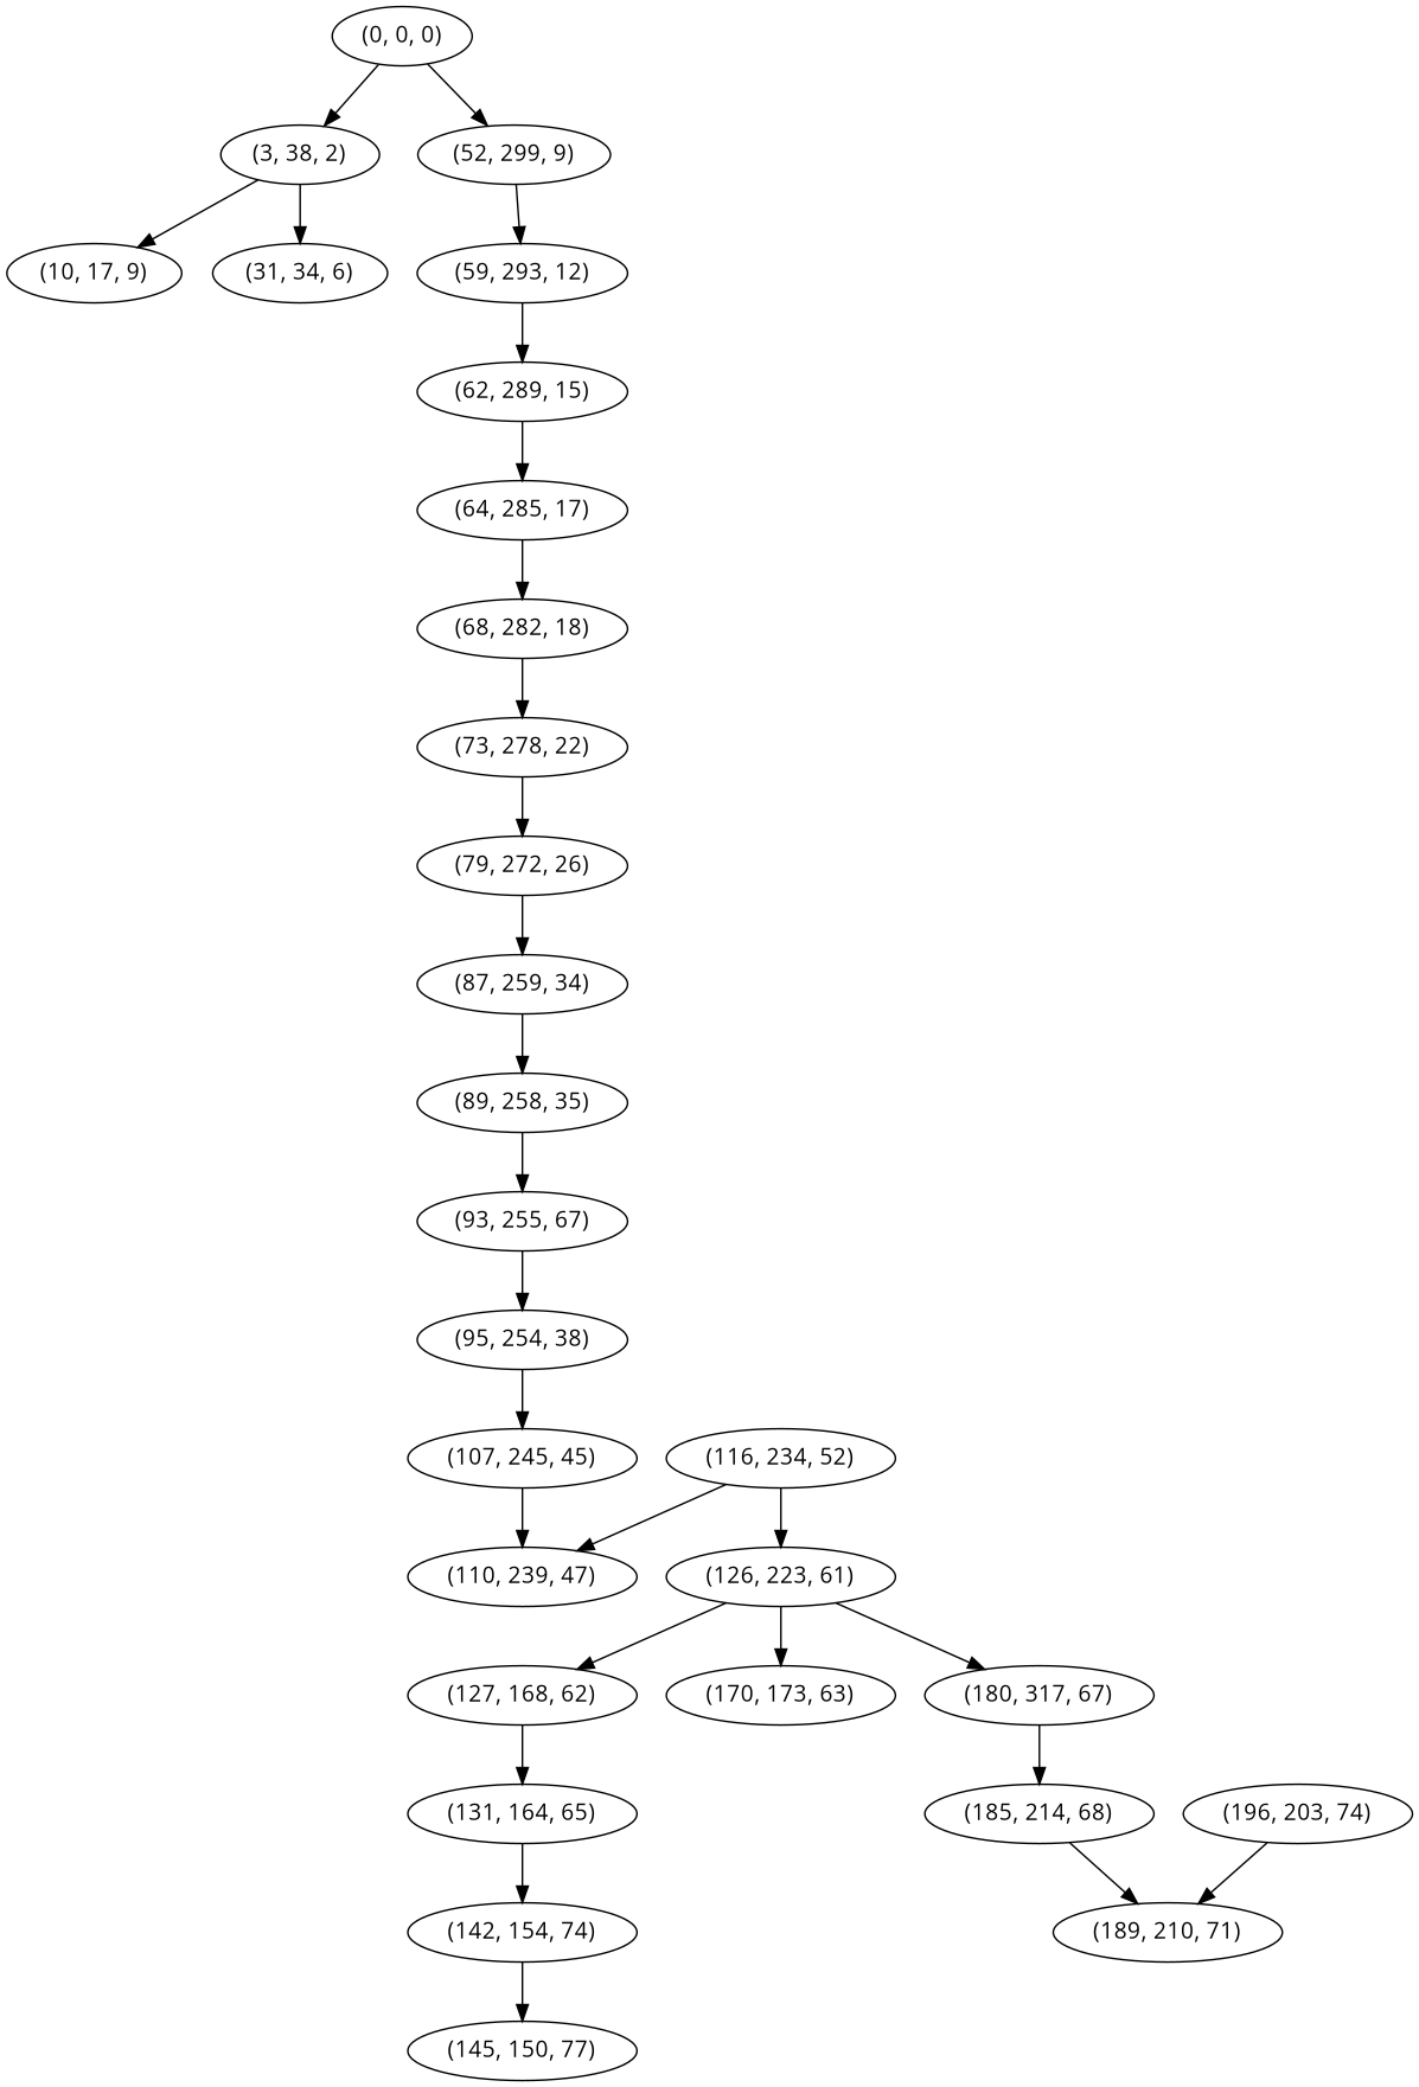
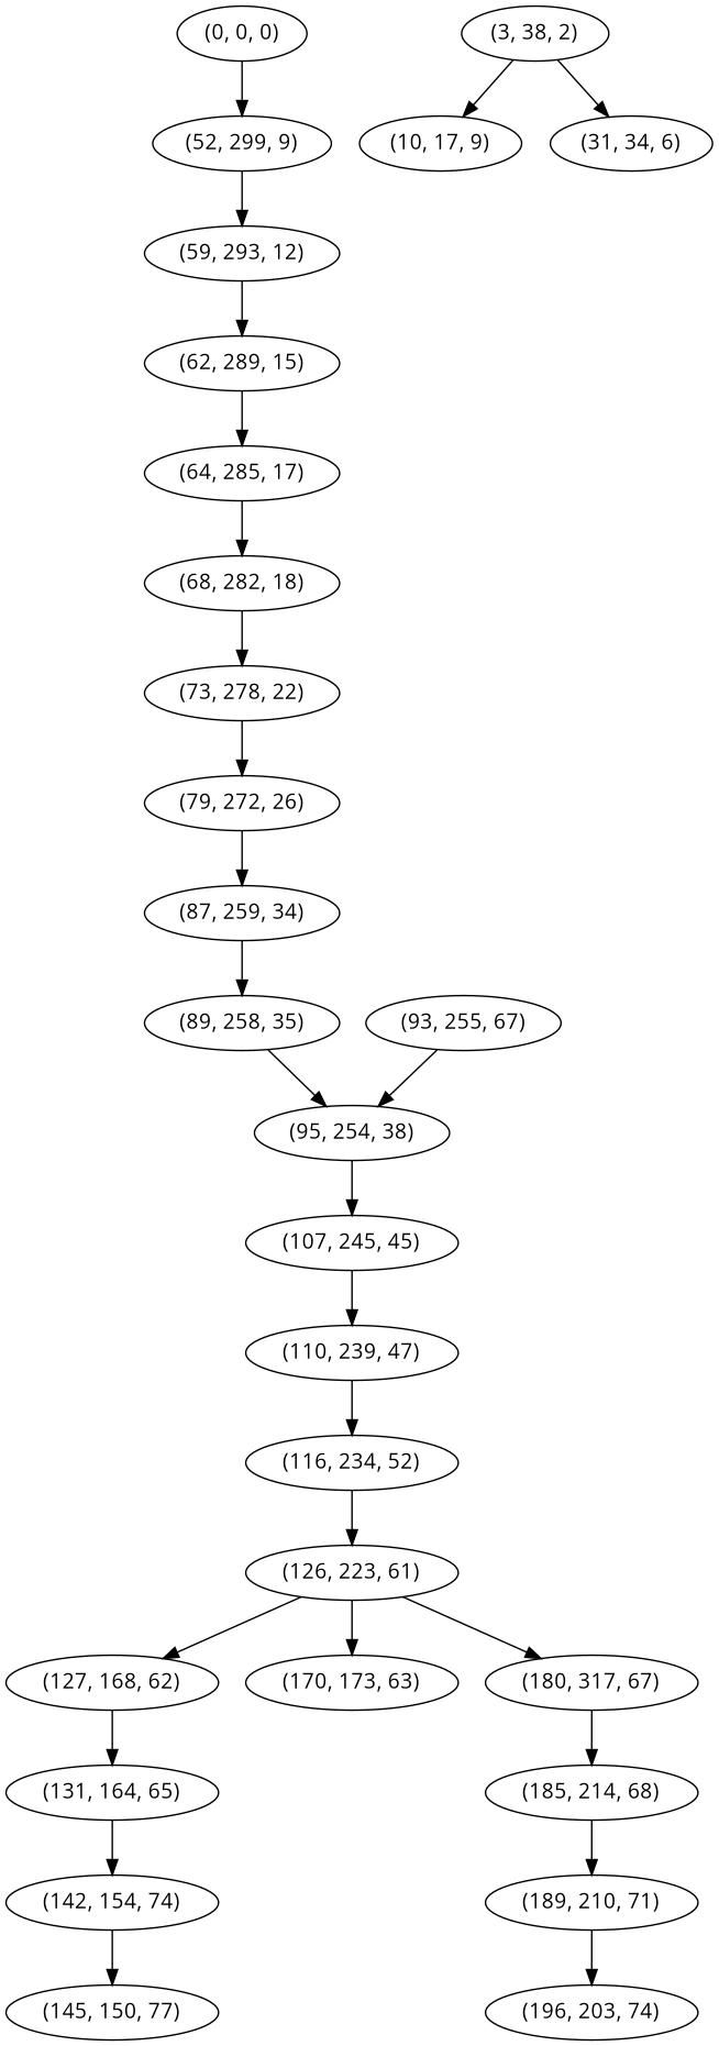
  digraph {
    fontname="Open Sans"
    node [fontname="Open Sans"]
    edge [fontname="Open Sans"]
    "(0, 0, 0)"
    "(3, 38, 2)"
    "(52, 299, 9)"
    "(10, 17, 9)"
    "(31, 34, 6)"
    "(59, 293, 12)"
    "(62, 289, 15)"
    "(64, 285, 17)"
    "(68, 282, 18)"
    "(73, 278, 22)"
    "(79, 272, 26)"
    "(87, 259, 34)"
    "(89, 258, 35)"
    n14 [label="(93, 255, 67)"]
    "(95, 254, 38)"
    "(107, 245, 45)"
    "(110, 239, 47)"
    "(116, 234, 52)"
    "(126, 223, 61)"
    "(127, 168, 62)"
    "(170, 173, 63)"
    n22 [label="(180, 317, 67)"]
    "(131, 164, 65)"
    "(185, 214, 68)"
    "(142, 154, 74)"
    "(145, 150, 77)"
    "(189, 210, 71)"
    "(196, 203, 74)"
-   "(0, 0, 0)" -> "(3, 38, 2)"
    "(0, 0, 0)" -> "(52, 299, 9)"
    "(3, 38, 2)" -> "(10, 17, 9)"
    "(3, 38, 2)" -> "(31, 34, 6)"
    "(52, 299, 9)" -> "(59, 293, 12)"
    "(59, 293, 12)" -> "(62, 289, 15)"
    "(62, 289, 15)" -> "(64, 285, 17)"
    "(64, 285, 17)" -> "(68, 282, 18)"
    "(68, 282, 18)" -> "(73, 278, 22)"
    "(73, 278, 22)" -> "(79, 272, 26)"
    "(79, 272, 26)" -> "(87, 259, 34)"
    "(87, 259, 34)" -> "(89, 258, 35)"
-   "(89, 258, 35)" -> n14
+   "(89, 258, 35)" -> "(95, 254, 38)"
    n14 -> "(95, 254, 38)"
    "(95, 254, 38)" -> "(107, 245, 45)"
    "(107, 245, 45)" -> "(110, 239, 47)"
-   "(116, 234, 52)" -> "(110, 239, 47)"
+   "(110, 239, 47)" -> "(116, 234, 52)"
    "(116, 234, 52)" -> "(126, 223, 61)"
    "(126, 223, 61)" -> "(127, 168, 62)"
    "(126, 223, 61)" -> "(170, 173, 63)"
    "(126, 223, 61)" -> n22
    "(127, 168, 62)" -> "(131, 164, 65)"
    n22 -> "(185, 214, 68)"
    "(131, 164, 65)" -> "(142, 154, 74)"
    "(185, 214, 68)" -> "(189, 210, 71)"
    "(142, 154, 74)" -> "(145, 150, 77)"
-   "(196, 203, 74)" -> "(189, 210, 71)"
+   "(189, 210, 71)" -> "(196, 203, 74)"
  }
